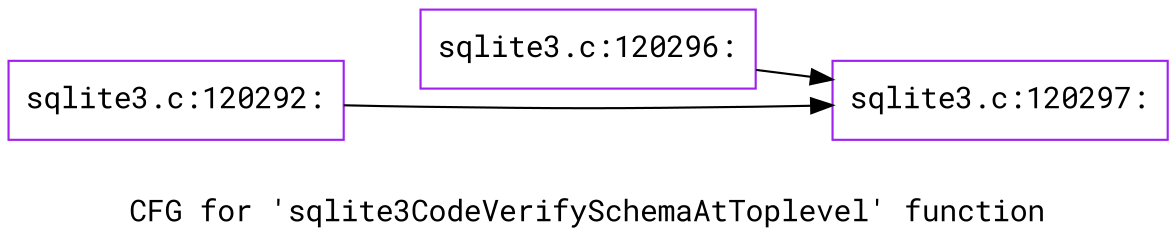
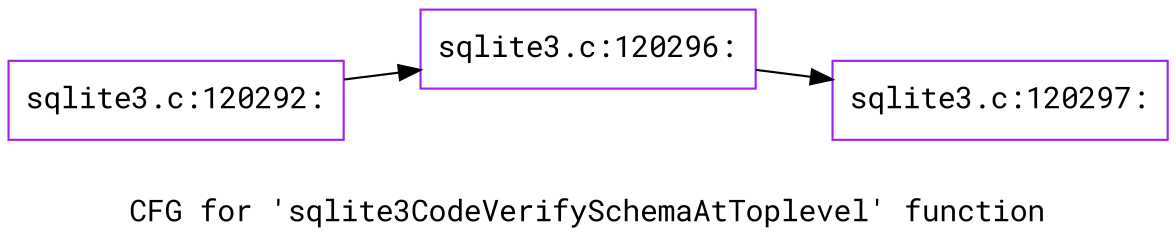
  digraph {
    fontname="Roboto Mono"
    label="CFG for 'sqlite3CodeVerifySchemaAtToplevel' function"
    rankdir=LR
    node [color=purple fontname="Roboto Mono" shape=record]
    edge [fontname="Roboto Mono"]
    n1 [label="{sqlite3.c:120292:}"]
    n2 [label="{sqlite3.c:120296:}"]
    n3 [label="{sqlite3.c:120297:}"]
-   n1 -> n3
+   n1 -> n2
    n2 -> n3
  }
